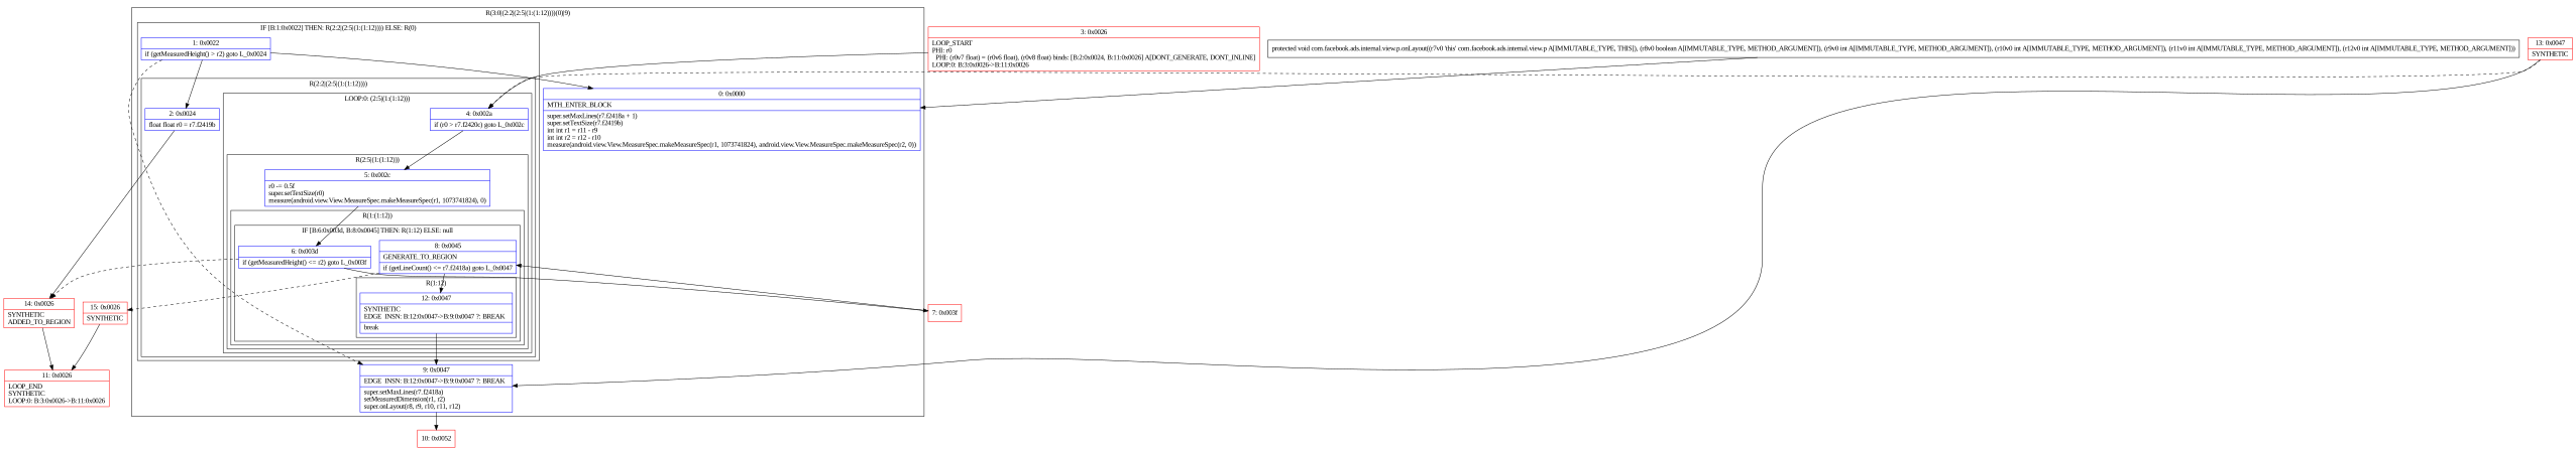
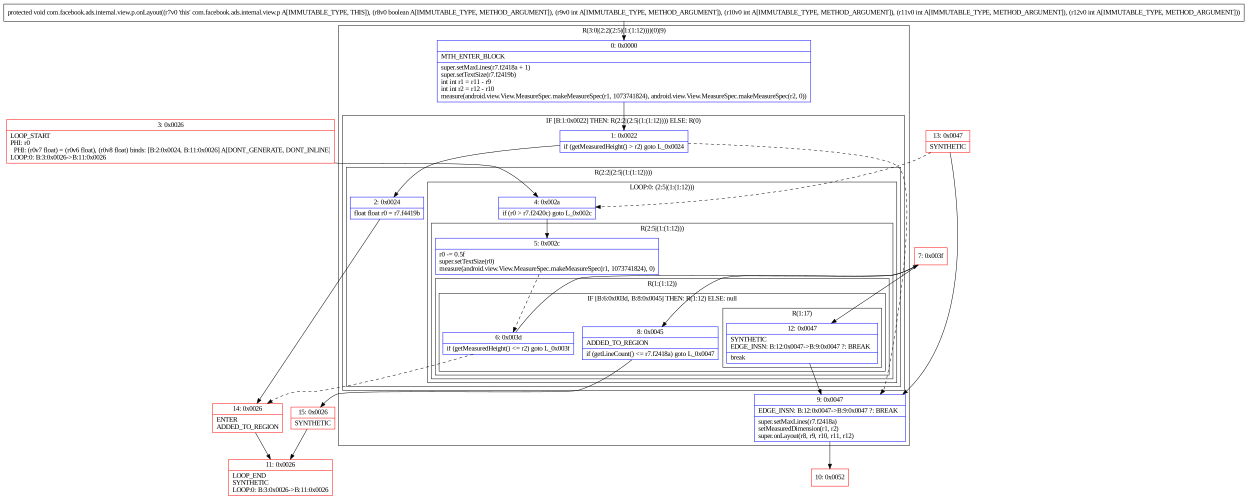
  digraph {
    fontname="Liberation Serif"
    node [color=blue fontname="Liberation Serif" shape=record]
    edge [fontname="Liberation Serif"]
    n1 [label="{12\:\ 0x0047|SYNTHETIC\lEDGE_INSN: B:12:0x0047\-\>B:9:0x0047 ?: BREAK  \l|break\l}"]
    n2 [label="{6\:\ 0x003d|if (getMeasuredHeight() \<= r2) goto L_0x003f\l}"]
-   n3 [label="{8\:\ 0x0045|GENERATE_TO_REGION\l|if (getLineCount() \<= r7.f2418a) goto L_0x0047\l}"]
+   n3 [label="{8\:\ 0x0045|ADDED_TO_REGION\l|if (getLineCount() \<= r7.f2418a) goto L_0x0047\l}"]
    n4 [label="{5\:\ 0x002c|r0 \-= 0.5f\lsuper.setTextSize(r0)\lmeasure(android.view.View.MeasureSpec.makeMeasureSpec(r1, 1073741824), 0)\l}"]
    n5 [label="{4\:\ 0x002a|if (r0 \> r7.f2420c) goto L_0x002c\l}"]
-   n6 [label="{2\:\ 0x0024|float float r0 = r7.f2419b\l}"]
+   n6 [label="{2\:\ 0x0024|float float r0 = r7.f4419b\l}"]
    n7 [label="{1\:\ 0x0022|if (getMeasuredHeight() \> r2) goto L_0x0024\l}"]
    n8 [label="{0\:\ 0x0000|MTH_ENTER_BLOCK\l|super.setMaxLines(r7.f2418a + 1)\lsuper.setTextSize(r7.f2419b)\lint int r1 = r11 \- r9\lint int r2 = r12 \- r10\lmeasure(android.view.View.MeasureSpec.makeMeasureSpec(r1, 1073741824), android.view.View.MeasureSpec.makeMeasureSpec(r2, 0))\l}"]
    n9 [label="{9\:\ 0x0047|EDGE_INSN: B:12:0x0047\-\>B:9:0x0047 ?: BREAK  \l|super.setMaxLines(r7.f2418a)\lsetMeasuredDimension(r1, r2)\lsuper.onLayout(r8, r9, r10, r11, r12)\l}"]
    n10 [color=red label="{7\:\ 0x003f}"]
-   n11 [color=red label="{14\:\ 0x0026|SYNTHETIC\lADDED_TO_REGION\l}"]
+   n11 [color=red label="{14\:\ 0x0026|ENTER\lADDED_TO_REGION\l}"]
    n12 [color=red label="{15\:\ 0x0026|SYNTHETIC\l}"]
    n13 [color=red label="{10\:\ 0x0052}"]
    n14 [color=red label="{3\:\ 0x0026|LOOP_START\lPHI: r0 \l  PHI: (r0v7 float) = (r0v6 float), (r0v8 float) binds: [B:2:0x0024, B:11:0x0026] A[DONT_GENERATE, DONT_INLINE]\lLOOP:0: B:3:0x0026\-\>B:11:0x0026\l}"]
    n15 [color=red label="{13\:\ 0x0047|SYNTHETIC\l}"]
    n16 [color=red label="{11\:\ 0x0026|LOOP_END\lSYNTHETIC\lLOOP:0: B:3:0x0026\-\>B:11:0x0026\l}"]
    n17 [label="{protected void com.facebook.ads.internal.view.p.onLayout((r7v0 'this' com.facebook.ads.internal.view.p A[IMMUTABLE_TYPE, THIS]), (r8v0 boolean A[IMMUTABLE_TYPE, METHOD_ARGUMENT]), (r9v0 int A[IMMUTABLE_TYPE, METHOD_ARGUMENT]), (r10v0 int A[IMMUTABLE_TYPE, METHOD_ARGUMENT]), (r11v0 int A[IMMUTABLE_TYPE, METHOD_ARGUMENT]), (r12v0 int A[IMMUTABLE_TYPE, METHOD_ARGUMENT])) }" color=""]
    subgraph cluster_1 {
      label="R(3:0|(2:2|(2:5|(1:(1:12))))(0)|9)"
      n8
      n9
      subgraph cluster_2 {
        label="IF [B:1:0x0022] THEN: R(2:2|(2:5|(1:(1:12)))) ELSE: R(0)"
        n7
        subgraph cluster_3 {
          label="R(2:2|(2:5|(1:(1:12))))"
          n6
          subgraph cluster_4 {
            label="LOOP:0: (2:5|(1:(1:12)))"
            n5
            subgraph cluster_5 {
              label="R(2:5|(1:(1:12)))"
              n4
              subgraph cluster_6 {
                label="R(1:(1:12))"
                subgraph cluster_7 {
                  label="IF [B:6:0x003d, B:8:0x0045] THEN: R(1:12) ELSE: null"
                  n2
                  n3
                  subgraph cluster_8 {
-                   label="R(1:12)"
+                   label="R(1:17)"
                    n1
                  }
                }
              }
            }
          }
        }
        subgraph cluster_9 {
          label="R(0)"
        }
      }
    }
    n1 -> n9
    n2 -> n10
    n2 -> n11 [style=dashed]
-   n3 -> n1
-   n3 -> n12 [style=dashed]
-   n4 -> n2
+   n10 -> n1
+   n3 -> n12 [style=solid]
+   n4 -> n2 [style=dashed]
    n5 -> n4
    n6 -> n11
    n7 -> n6
    n7 -> n9 [style=dashed]
-   n7 -> n8
+   n8 -> n7
    n9 -> n13
    n10 -> n3
    n11 -> n16
    n12 -> n16
    n14 -> n5
    n15 -> n5 [style=dashed]
    n15 -> n9
    n17 -> n8
  }
